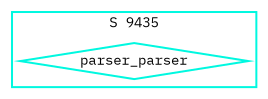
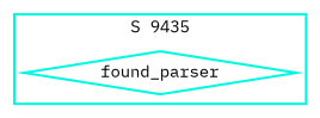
  digraph {
    rankdir=LR
    fontname="IBM Plex Mono"
-   n1 [color="#00F8E0" label=parser_parser shape=diamond style=bold fontname="IBM Plex Mono"]
+   n1 [color="#00F8E0" label=found_parser shape=diamond style=bold fontname="IBM Plex Mono"]
    subgraph cluster_1 {
      color="#00F8E0"
      label="S 9435"
      style=bold
      n1
    }
  }
